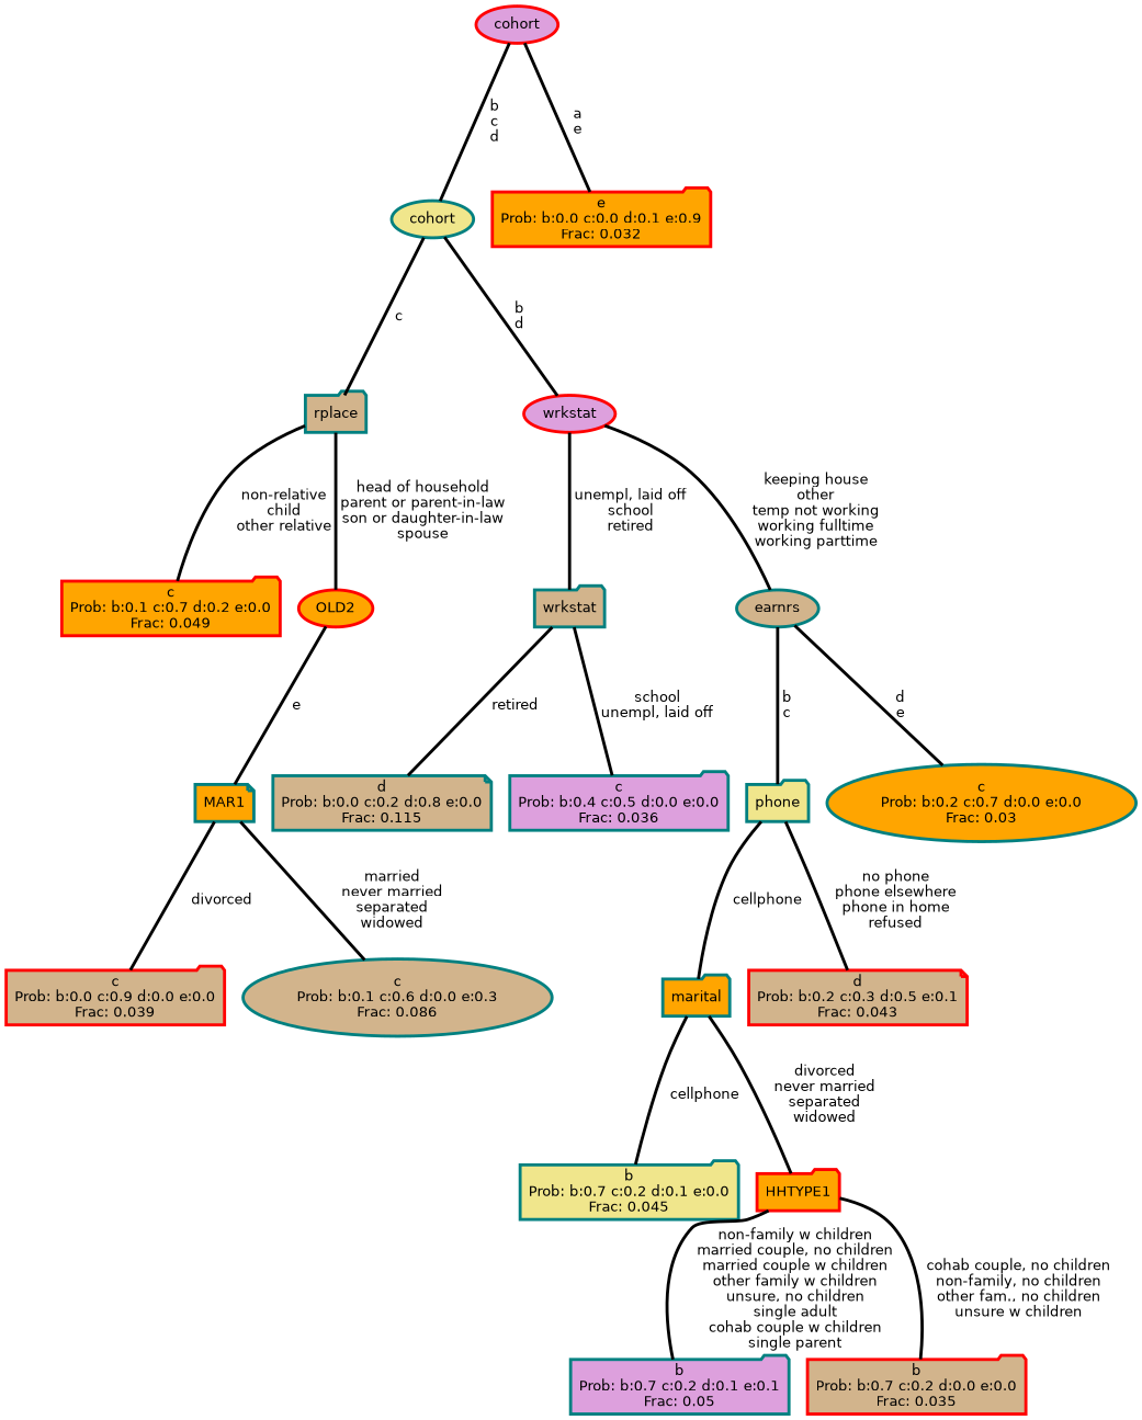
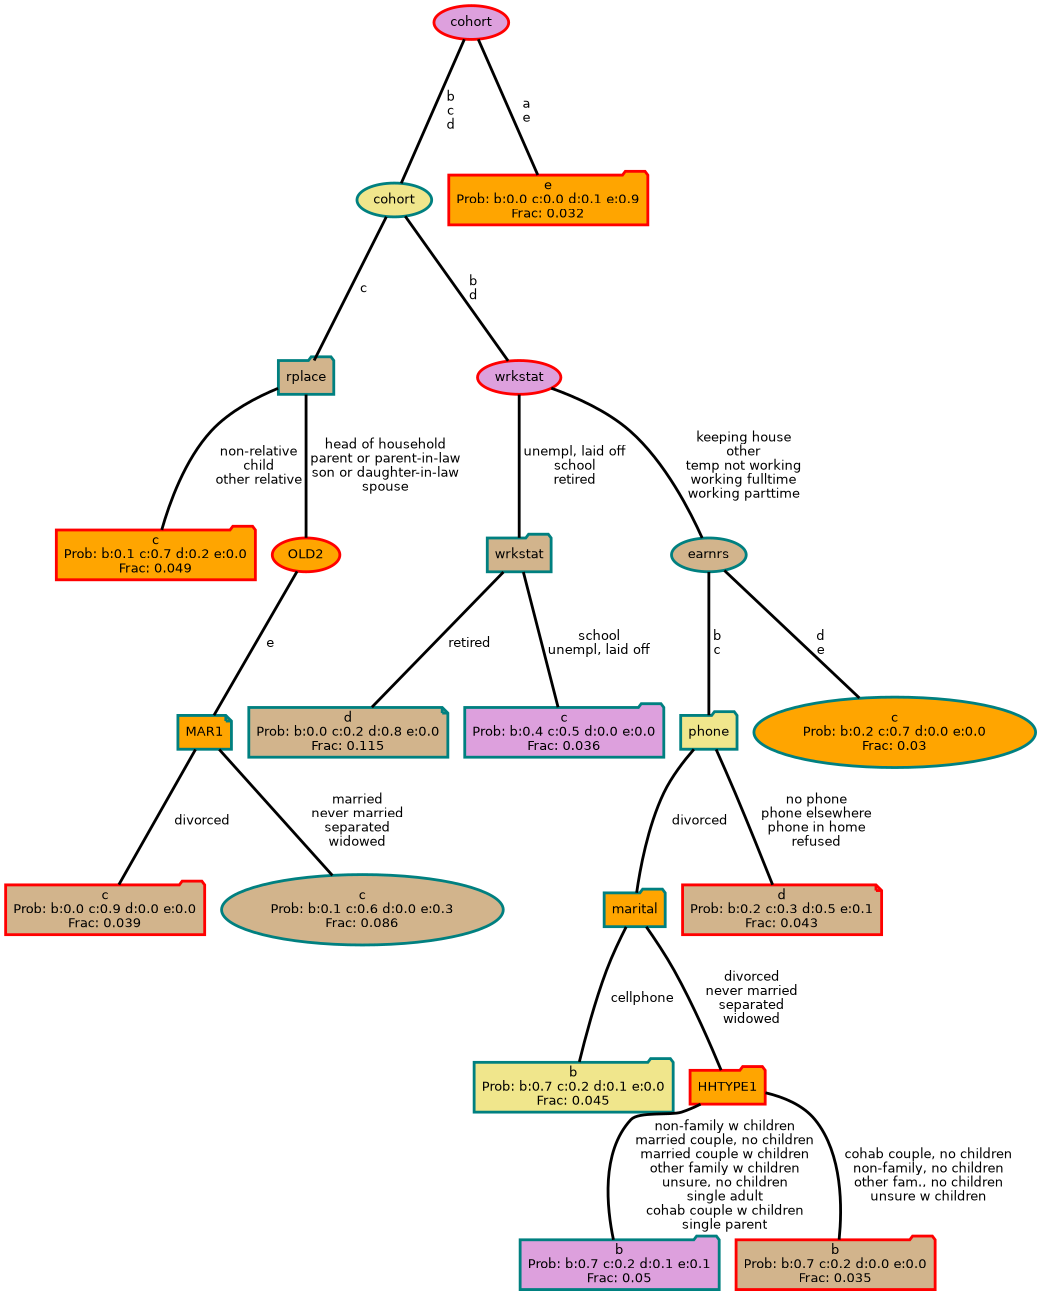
  graph {
    ranksep="0 equally"
    splines=straight
    node [color=teal fillcolor=tan fontcolor=black fontname=helvetica penwidth=3 shape=folder style="filled, rounded"]
    edge [color=black fontname=helvetica penwidth=3]
    n1 [color=red fillcolor=orange label="c\nProb: b:0.1 c:0.7 d:0.2 e:0.0\nFrac: 0.049"]
    n2 [label=rplace]
    n3 [color=red fillcolor=orange label=OLD2 shape=ellipse]
    n4 [fillcolor=orange label=MAR1 shape=note]
    n5 [color=red label="c\nProb: b:0.0 c:0.9 d:0.0 e:0.0\nFrac: 0.039"]
    n6 [label="c\nProb: b:0.1 c:0.6 d:0.0 e:0.3\nFrac: 0.086" shape=ellipse]
    n7 [fillcolor=khaki label=cohort shape=ellipse]
    n8 [color=red fillcolor=plum label=wrkstat shape=ellipse]
    n9 [label=wrkstat]
    n10 [label=earnrs shape=ellipse]
    n11 [label="d\nProb: b:0.0 c:0.2 d:0.8 e:0.0\nFrac: 0.115" shape=note]
    n12 [fillcolor=plum label="c\nProb: b:0.4 c:0.5 d:0.0 e:0.0\nFrac: 0.036"]
    n13 [fillcolor=khaki label=phone]
    n14 [fillcolor=orange label="c\nProb: b:0.2 c:0.7 d:0.0 e:0.0\nFrac: 0.03" shape=ellipse]
    n15 [fillcolor=khaki label="b\nProb: b:0.7 c:0.2 d:0.1 e:0.0\nFrac: 0.045"]
    n16 [fillcolor=orange label=marital]
    n17 [color=red fillcolor=orange label=HHTYPE1]
    n18 [fillcolor=plum label="b\nProb: b:0.7 c:0.2 d:0.1 e:0.1\nFrac: 0.05"]
    n19 [color=red label="b\nProb: b:0.7 c:0.2 d:0.0 e:0.0\nFrac: 0.035"]
    n20 [color=red label="d\nProb: b:0.2 c:0.3 d:0.5 e:0.1\nFrac: 0.043" shape=note]
    n21 [color=red fillcolor=plum label=cohort shape=ellipse]
    n22 [color=red fillcolor=orange label="e\nProb: b:0.0 c:0.0 d:0.1 e:0.9\nFrac: 0.032"]
    subgraph sub_1 {
      rank=same
    }
    n2 -- n1 [label=" non-relative\n child\n other relative"]
    n2 -- n3 [label=" head of household\n parent or parent-in-law\n son or daughter-in-law\n spouse"]
    n3 -- n4 [label=" e"]
    n4 -- n5 [label=" divorced"]
    n4 -- n6 [label=" married\n never married\n separated\n widowed"]
    n7 -- n2 [label=" c"]
    n7 -- n8 [label=" b\n d"]
    n8 -- n9 [label=" unempl, laid off\n school\n retired"]
    n8 -- n10 [label=" keeping house\n other\n temp not working\n working fulltime\n working parttime"]
    n9 -- n11 [label=" retired"]
    n9 -- n12 [label=" school\n unempl, laid off"]
    n10 -- n13 [label=" b\n c"]
    n10 -- n14 [label=" d\n e"]
-   n13 -- n16 [label=" cellphone"]
+   n13 -- n16 [label=" divorced"]
    n13 -- n20 [label=" no phone\n phone elsewhere\n phone in home\n refused"]
    n16 -- n15 [label=" cellphone"]
    n16 -- n17 [label=" divorced\n never married\n separated\n widowed"]
    n17 -- n18 [label=" non-family w children\n married couple, no children\n married couple w children\n other family w children\n unsure, no children\n single adult\n cohab couple w children\n single parent"]
    n17 -- n19 [label=" cohab couple, no children\n non-family, no children\n other fam., no children\n unsure w children"]
    n21 -- n7 [label=" b\n c\n d"]
    n21 -- n22 [label=" a\n e"]
  }
